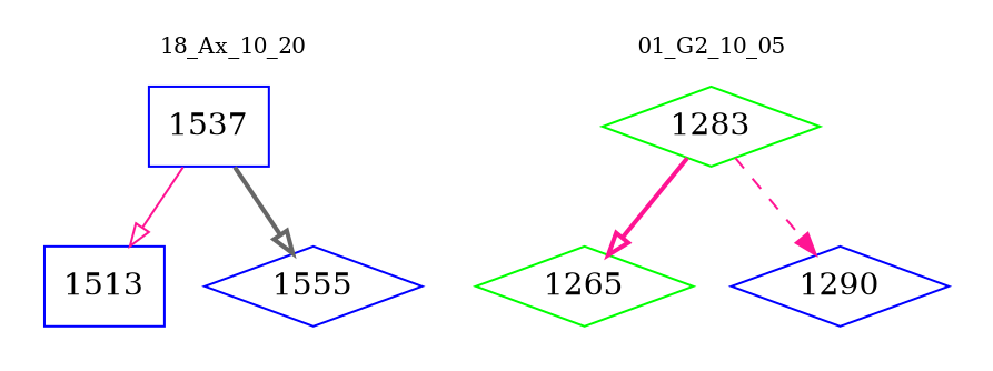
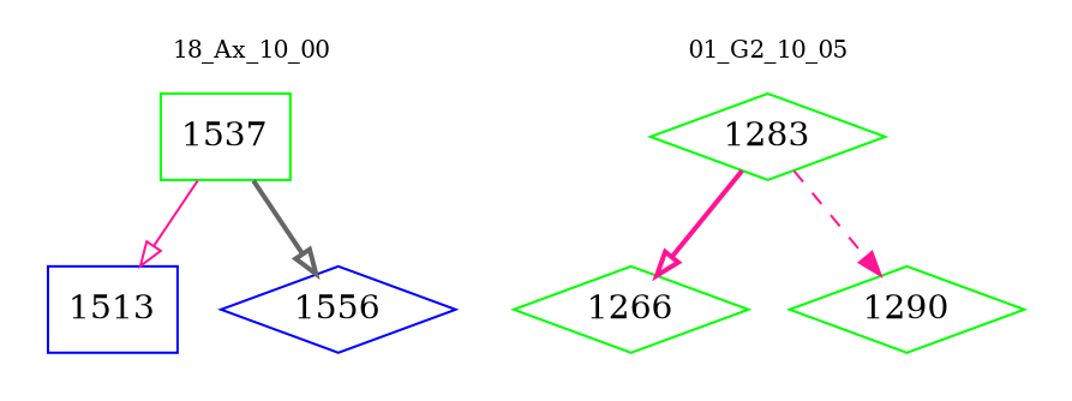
  digraph {
    node [color=green shape=diamond]
    edge [arrowhead=onormal color=deeppink style=bold]
-   n1 [color=blue label=1537 shape=box]
+   n1 [label=1537 shape=box]
    n2 [color=blue label=1513 shape=box]
-   n3 [color=blue label=1555]
+   n3 [color=blue label=1556]
    n4 [label=1283]
-   n5 [label=1265]
-   n6 [color=blue label=1290]
+   n5 [label=1266]
+   n6 [label=1290]
    subgraph cluster_1 {
      color=white
      fontsize=10
-     label="18_Ax_10_20"
+     label="18_Ax_10_00"
      n1
      n2
      n3
    }
    subgraph cluster_2 {
      color=white
      fontsize=10
      label="01_G2_10_05"
      n4
      n5
      n6
    }
    n1 -> n2 [style=solid]
    n1 -> n3 [color=gray40]
    n4 -> n5
    n4 -> n6 [arrowhead=normal style=dashed]
  }
